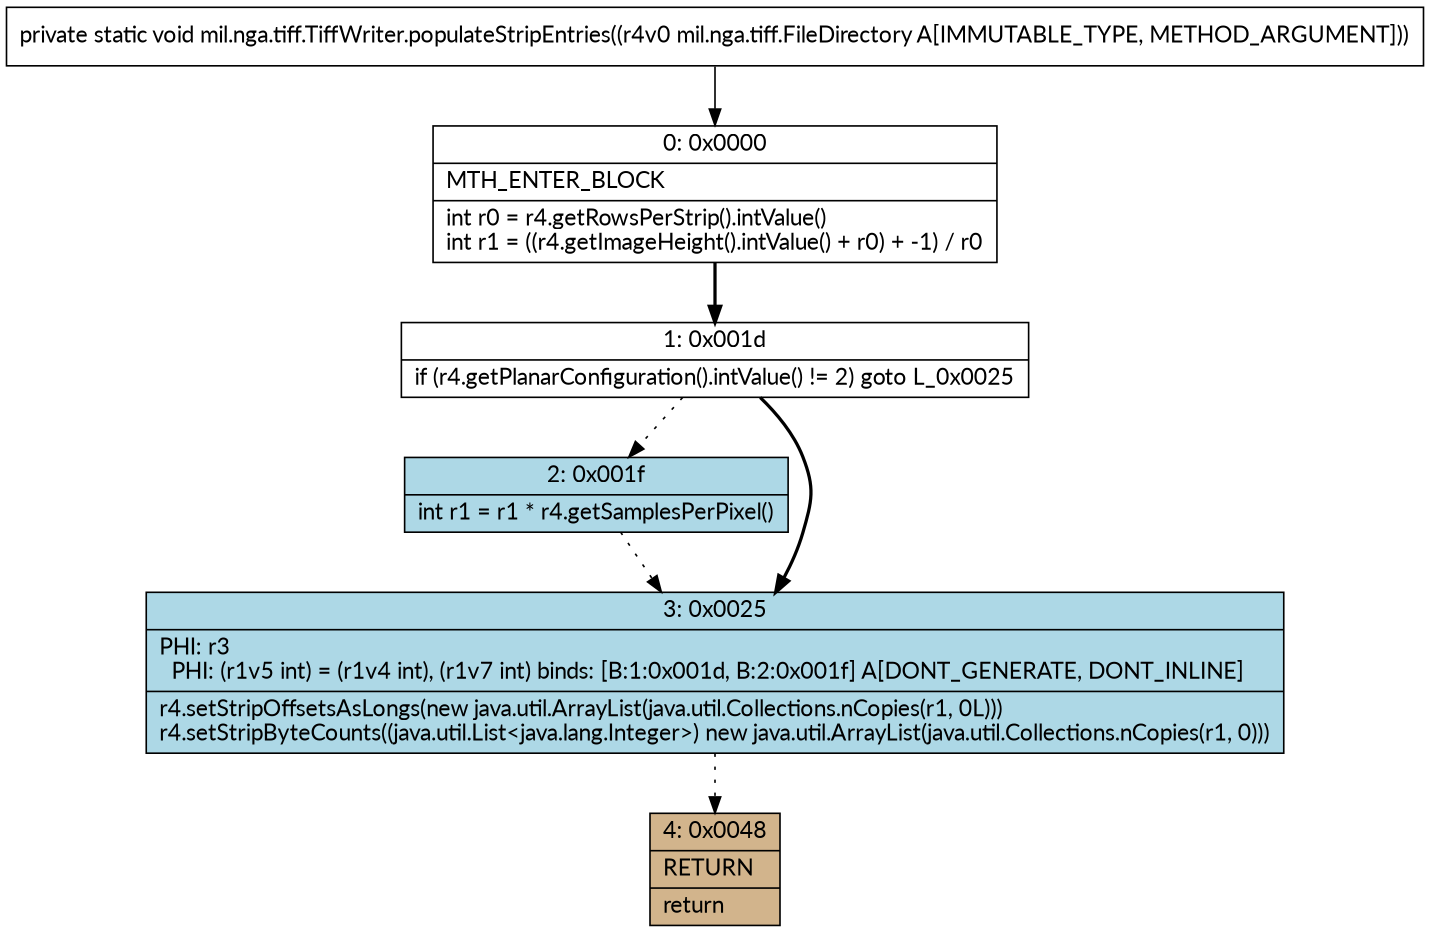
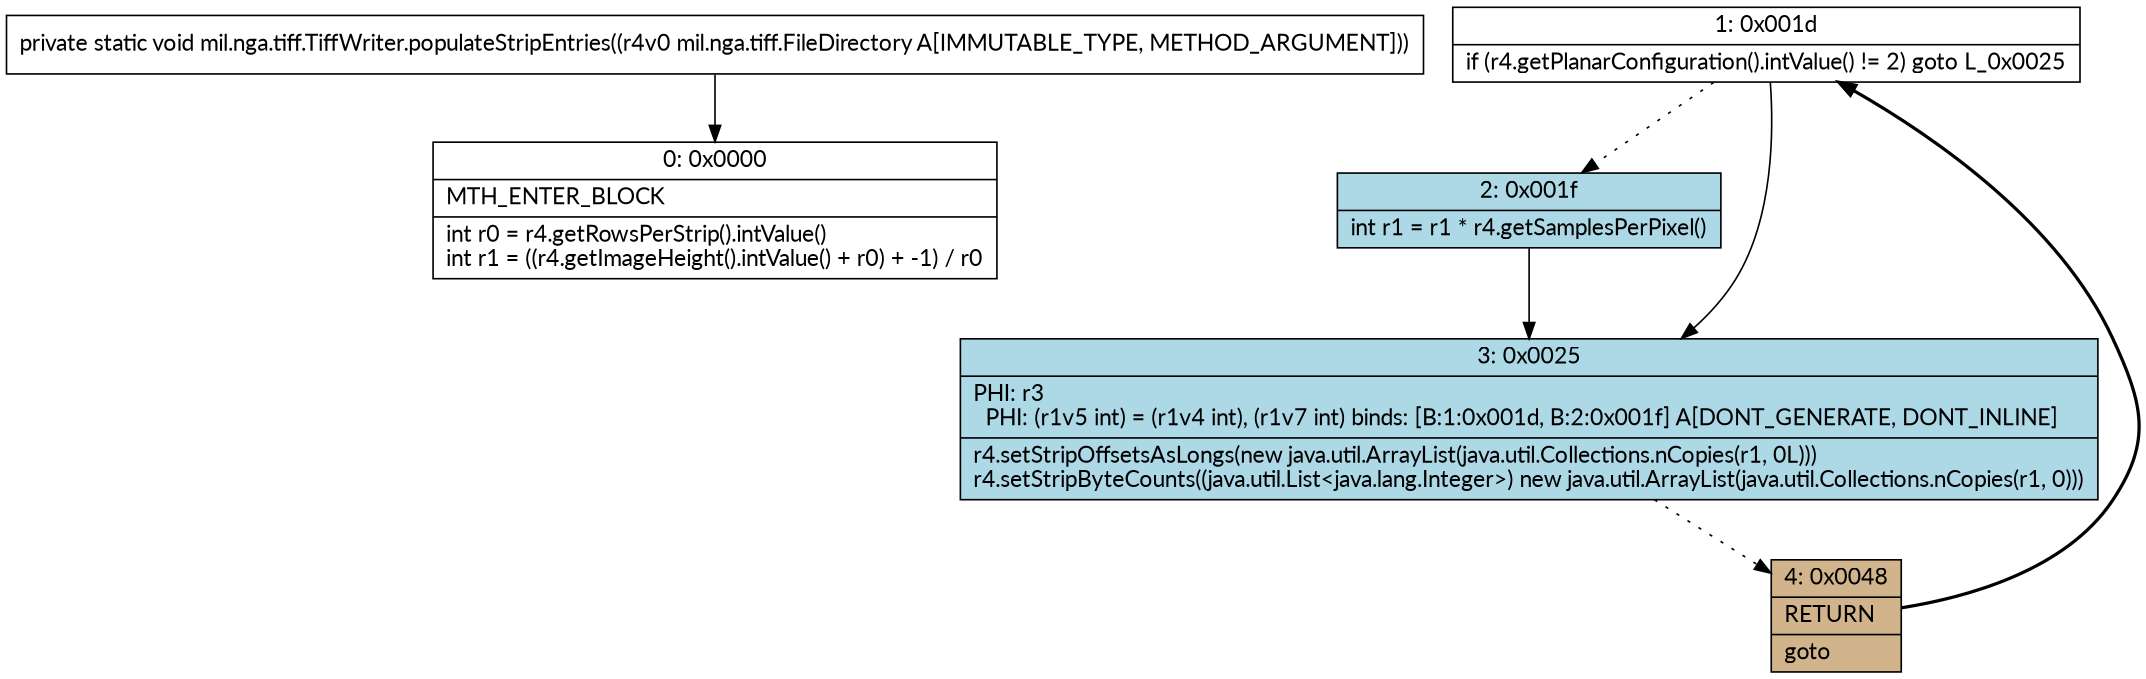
  digraph {
    fontname=Lato
    node [fillcolor=white fontname=Lato shape=record style=filled]
    edge [fontname=Lato style=bold]
    n1 [label="{0\:\ 0x0000|MTH_ENTER_BLOCK\l|int r0 = r4.getRowsPerStrip().intValue()\lint r1 = ((r4.getImageHeight().intValue() + r0) + \-1) \/ r0\l}"]
    n2 [label="{1\:\ 0x001d|if (r4.getPlanarConfiguration().intValue() != 2) goto L_0x0025\l}"]
    n3 [fillcolor=lightblue label="{2\:\ 0x001f|int r1 = r1 * r4.getSamplesPerPixel()\l}"]
    n4 [fillcolor=lightblue label="{3\:\ 0x0025|PHI: r3 \l  PHI: (r1v5 int) = (r1v4 int), (r1v7 int) binds: [B:1:0x001d, B:2:0x001f] A[DONT_GENERATE, DONT_INLINE]\l|r4.setStripOffsetsAsLongs(new java.util.ArrayList(java.util.Collections.nCopies(r1, 0L)))\lr4.setStripByteCounts((java.util.List\<java.lang.Integer\>) new java.util.ArrayList(java.util.Collections.nCopies(r1, 0)))\l}"]
-   n5 [fillcolor=tan label="{4\:\ 0x0048|RETURN\l|return\l}"]
+   n5 [fillcolor=tan label="{4\:\ 0x0048|RETURN\l|goto\l}"]
    n6 [label="{private static void mil.nga.tiff.TiffWriter.populateStripEntries((r4v0 mil.nga.tiff.FileDirectory A[IMMUTABLE_TYPE, METHOD_ARGUMENT])) }"]
-   n1 -> n2
+   n5 -> n2
    n2 -> n3 [style=dotted]
-   n2 -> n4
-   n3 -> n4 [style=dotted]
+   n2 -> n4 [style=solid]
+   n3 -> n4 [style=solid]
    n4 -> n5 [style=dotted]
    n6 -> n1 [style=solid]
  }
